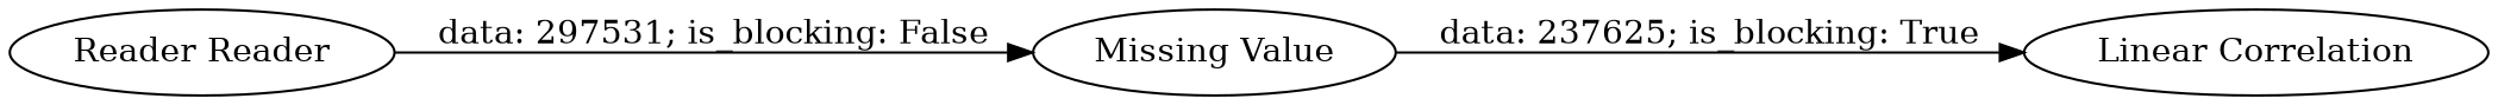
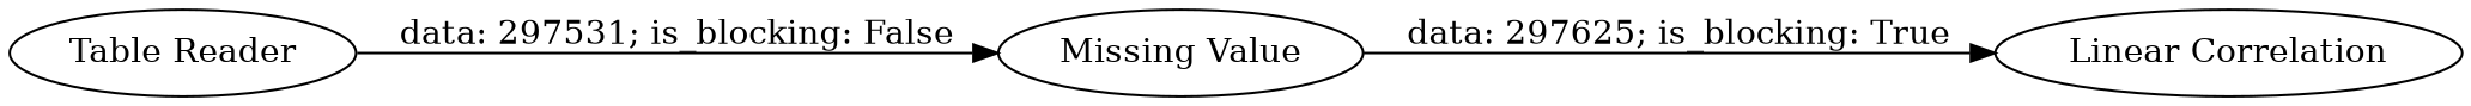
  digraph {
    rankdir=LR
    n1 [label="Missing Value"]
    n2 [label="Linear Correlation"]
-   n3 [label="Reader Reader"]
-   n1 -> n2 [label="data: 237625; is_blocking: True"]
+   n3 [label="Table Reader"]
+   n1 -> n2 [label="data: 297625; is_blocking: True"]
    n3 -> n1 [label="data: 297531; is_blocking: False"]
  }
